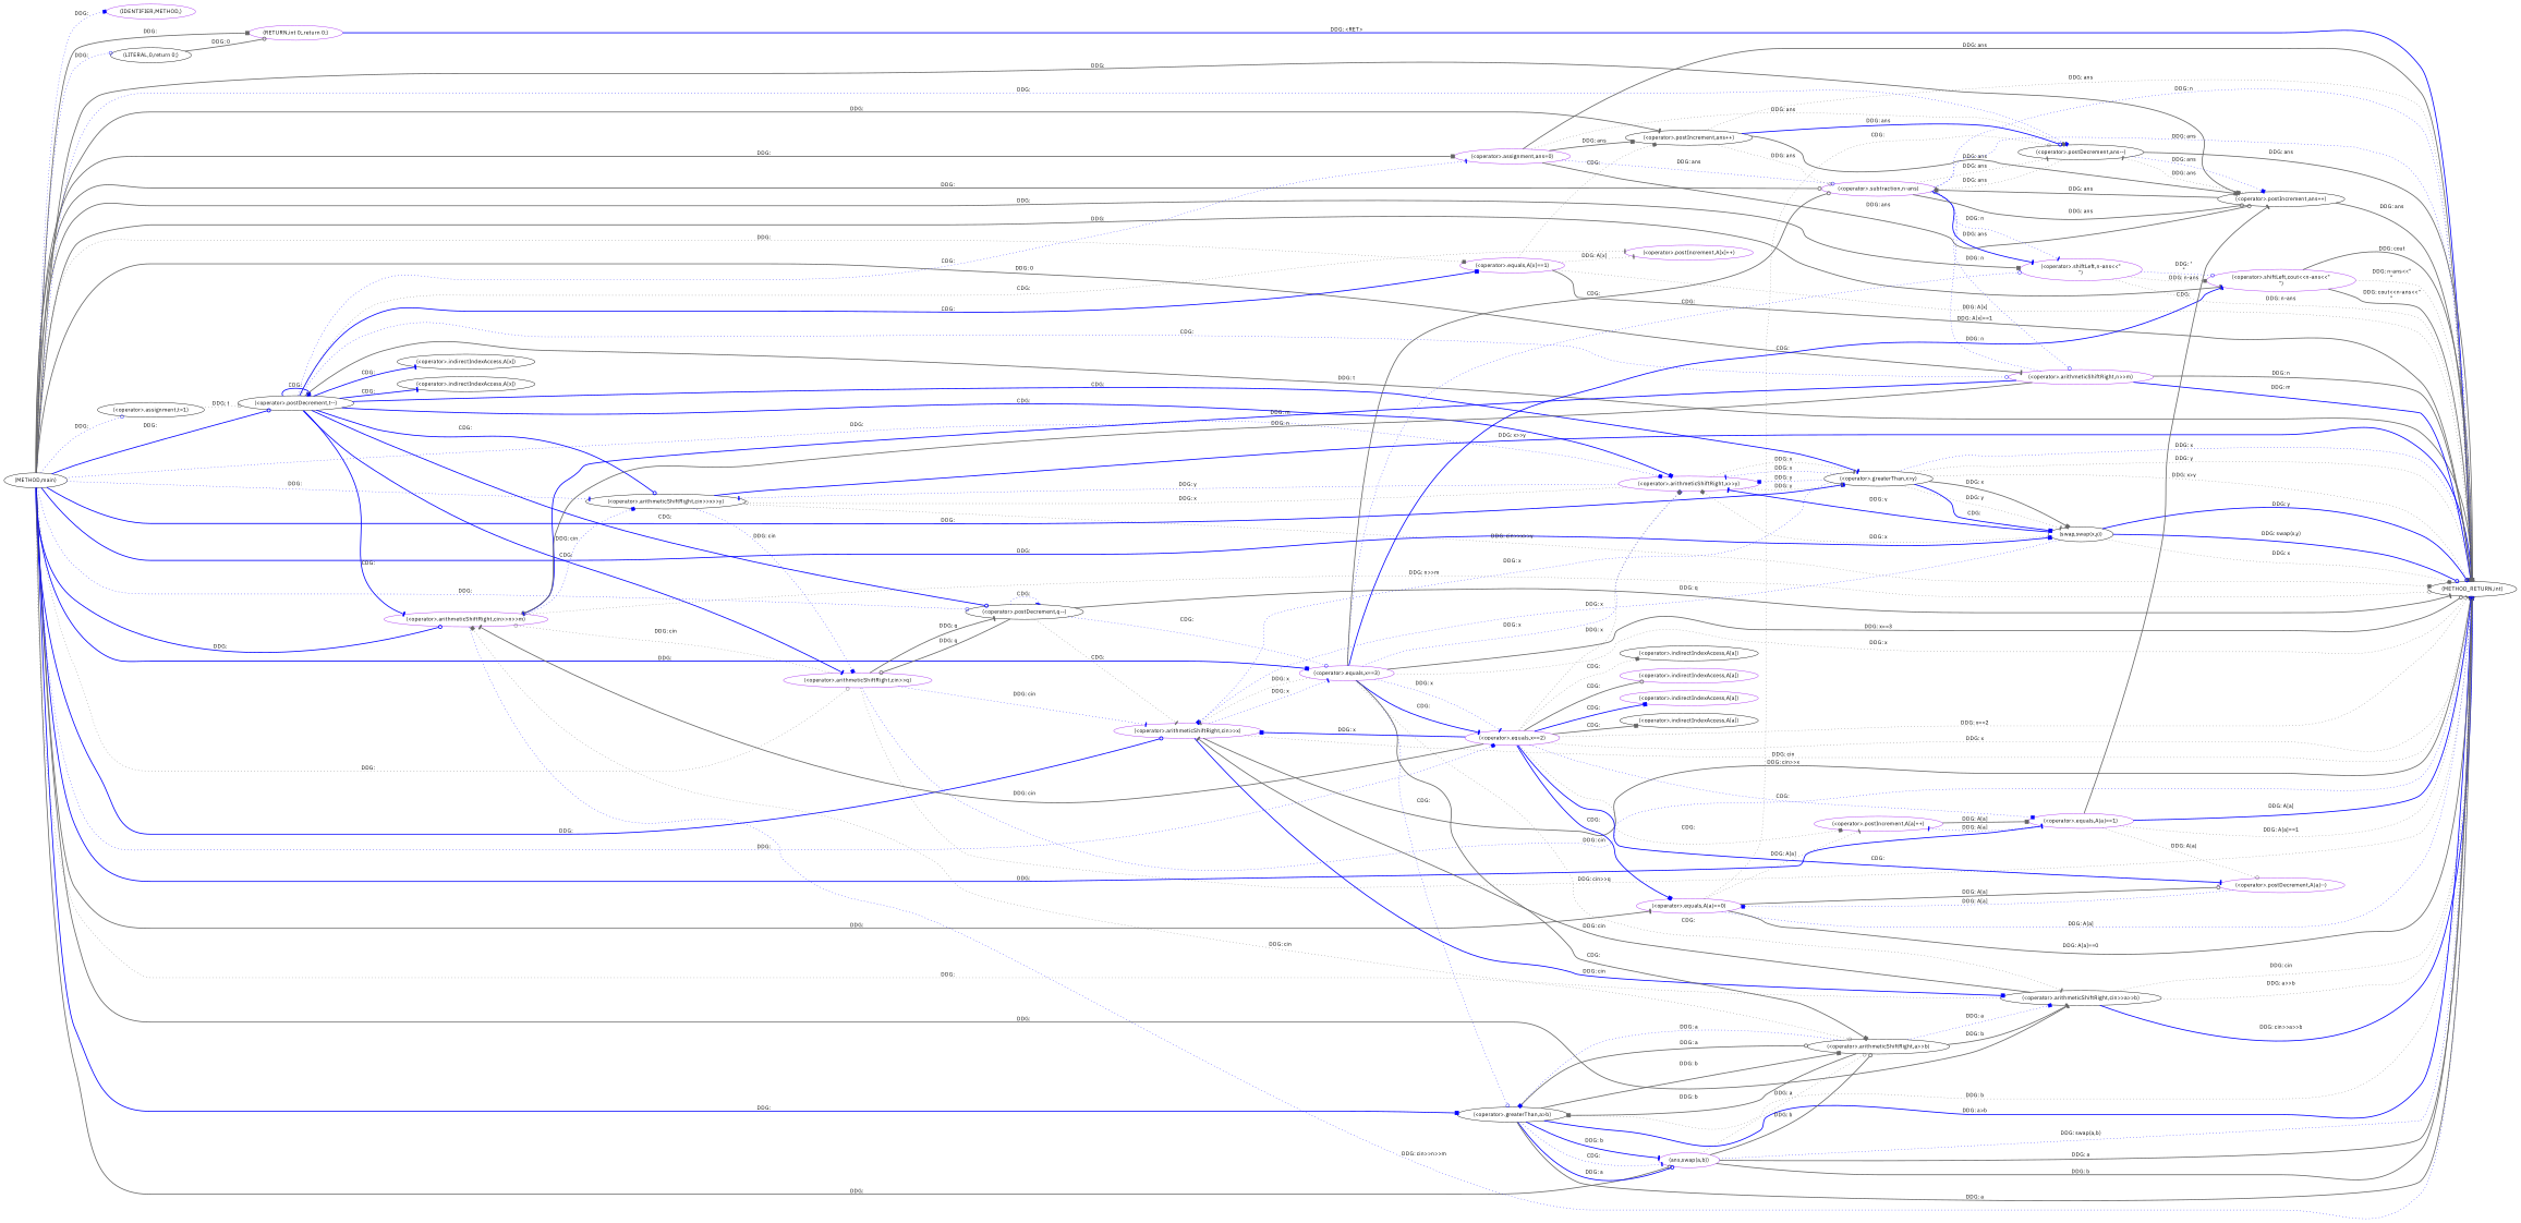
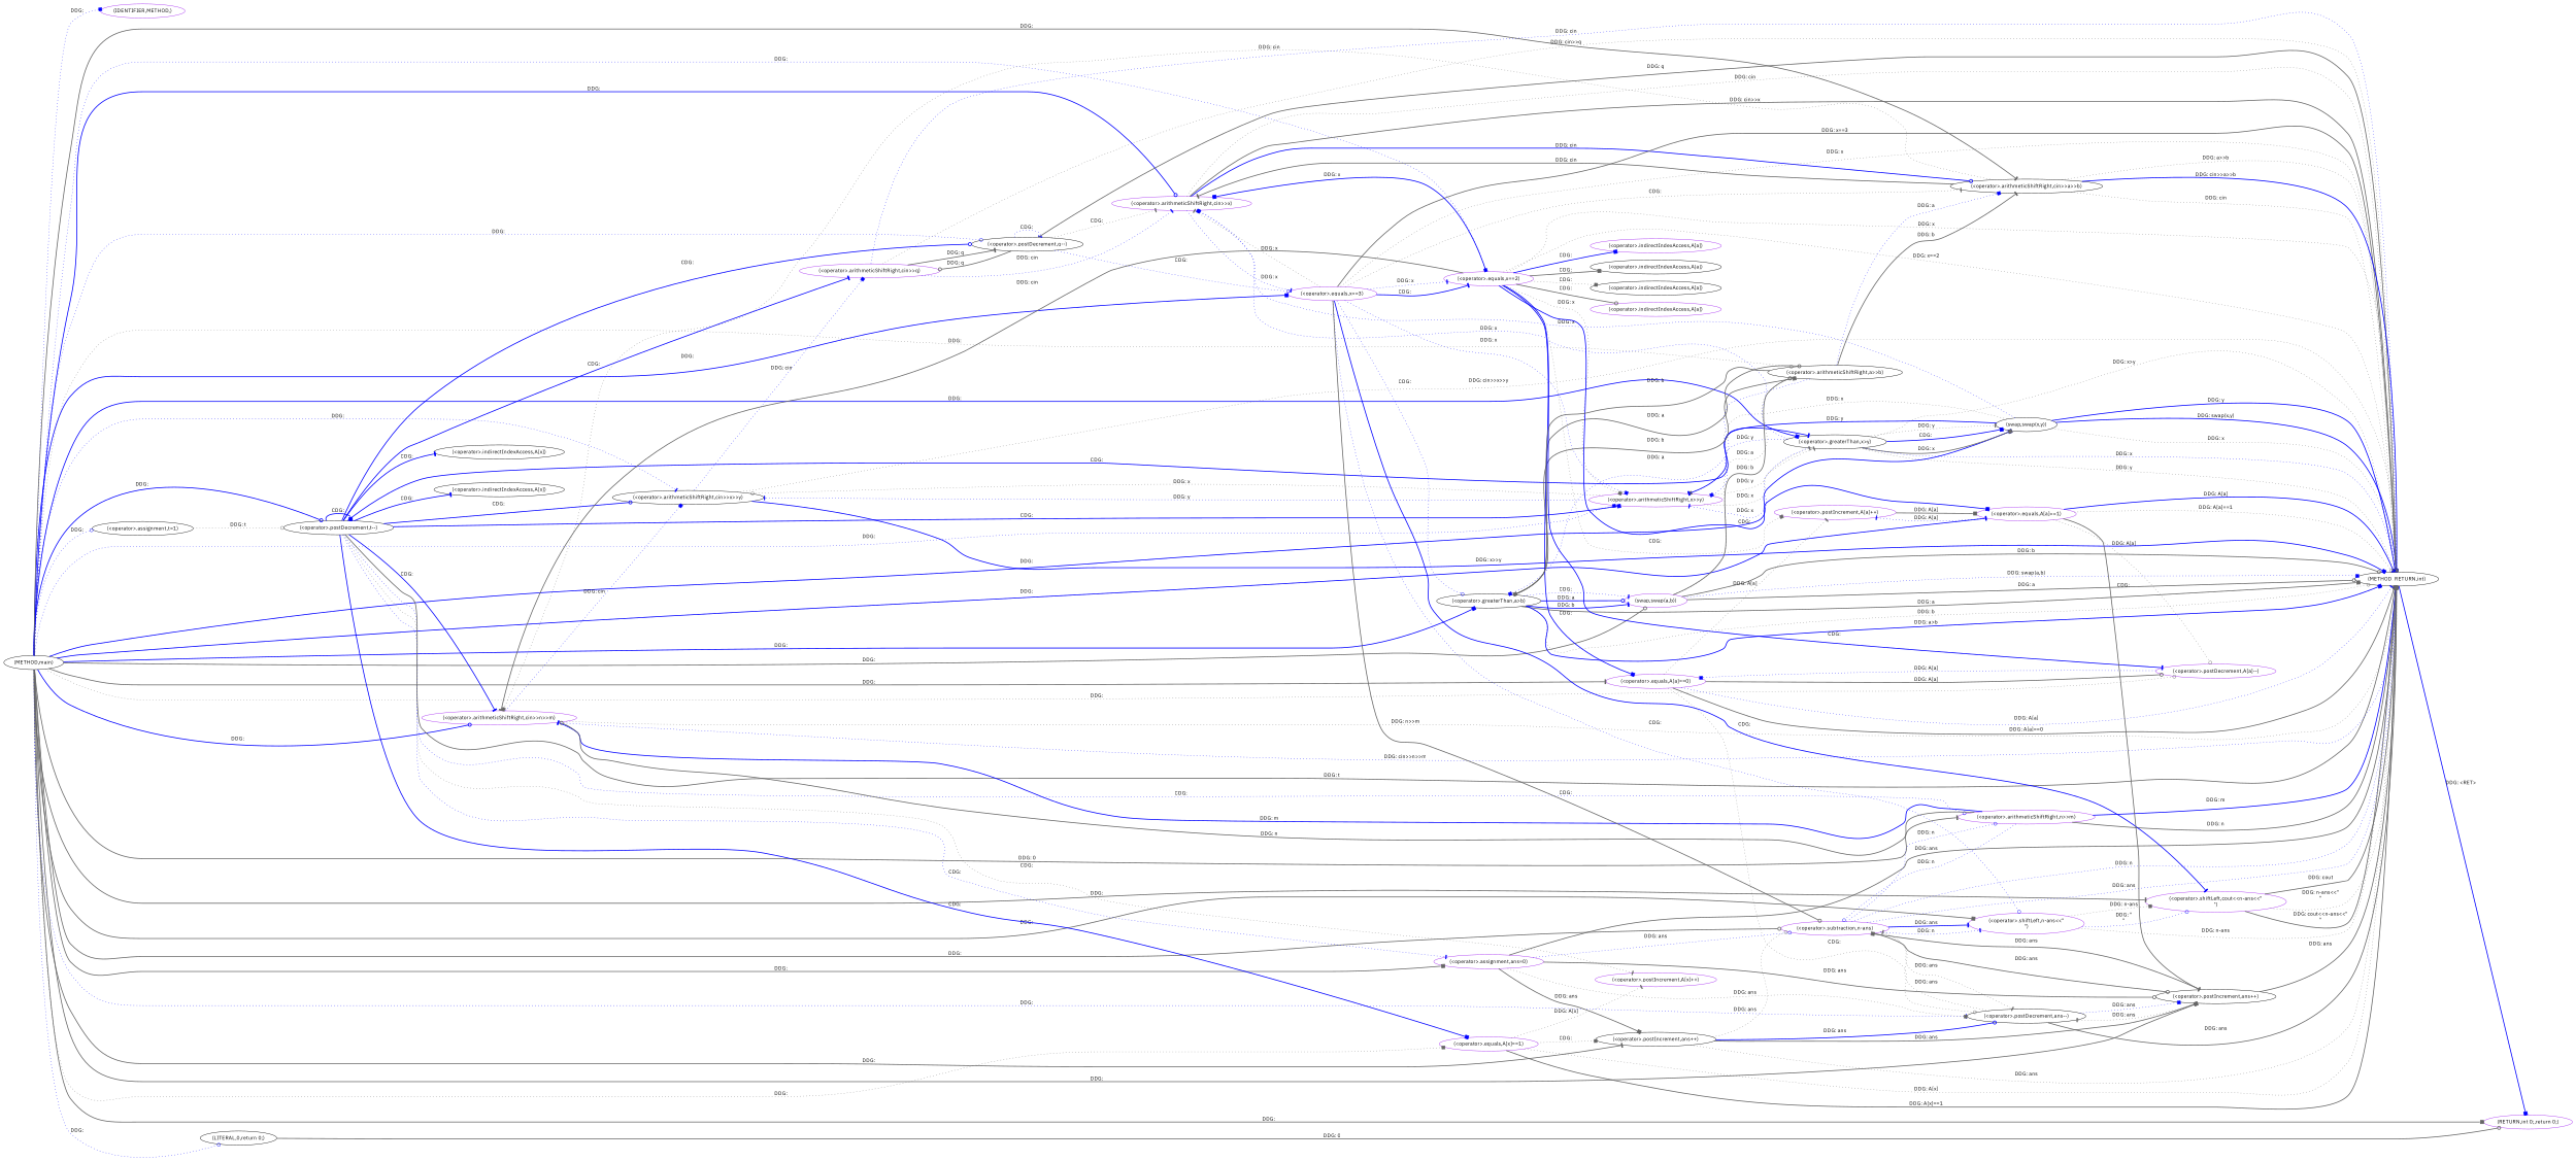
  digraph {
    fontname="IBM Plex Sans"
    rankdir=LR
    node [color=purple fontname="IBM Plex Sans"]
    edge [arrowhead=box color=gray40 fontname="IBM Plex Sans" style=dotted]
    n1 [color=black label="(METHOD,main)"]
    n2 [label="(IDENTIFIER,METHOD,)"]
    n3 [color=black label="(<operator>.assignment,t=1)"]
    n4 [label="(RETURN,int 0;,return 0;)"]
    n5 [color=black label="(<operator>.postDecrement,t--)"]
    n6 [color=black label="(LITERAL,0,return 0;)"]
    n7 [label="(<operator>.arithmeticShiftRight,cin>>n>>m)"]
    n8 [label="(<operator>.assignment,ans=0)"]
    n9 [label="(<operator>.arithmeticShiftRight,cin>>q)"]
    n10 [color=black label="(<operator>.arithmeticShiftRight,cin>>x>>y)"]
    n11 [color=black label="(<operator>.postDecrement,q--)"]
    n12 [label="(<operator>.arithmeticShiftRight,n>>m)"]
    n13 [color=black label="(<operator>.greaterThan,x>y)"]
    n14 [color=black label="(swap,swap(x,y))"]
    n15 [label="(<operator>.equals,A[x]==1)"]
    n16 [color=black label="(<operator>.postIncrement,ans++)"]
    n17 [label="(<operator>.arithmeticShiftRight,cin>>x)"]
    n18 [label="(<operator>.arithmeticShiftRight,x>>y)"]
    n19 [label="(<operator>.equals,x==3)"]
    n20 [label="(<operator>.shiftLeft,cout<<n-ans<<\"\n\")"]
    n21 [label="(<operator>.shiftLeft,n-ans<<\"\n\")"]
    n22 [color=black label="(<operator>.arithmeticShiftRight,cin>>a>>b)"]
    n23 [label="(<operator>.subtraction,n-ans)"]
    n24 [color=black label="(<operator>.greaterThan,a>b)"]
-   n25 [label="(ans,swap(a,b))"]
+   n25 [label="(swap,swap(a,b))"]
    n26 [label="(<operator>.equals,x==2)"]
    n27 [color=black label="(<operator>.arithmeticShiftRight,a>>b)"]
    n28 [label="(<operator>.equals,A[a]==0)"]
    n29 [color=black label="(<operator>.postDecrement,ans--)"]
    n30 [label="(<operator>.equals,A[a]==1)"]
    n31 [color=black label="(<operator>.postIncrement,ans++)"]
    n32 [color=black label="(METHOD_RETURN,int)"]
    n33 [label="(<operator>.postIncrement,A[x]++)"]
    n34 [color=black label="(<operator>.indirectIndexAccess,A[x])"]
    n35 [color=black label="(<operator>.indirectIndexAccess,A[x])"]
    n36 [label="(<operator>.postDecrement,A[a]--)"]
    n37 [label="(<operator>.postIncrement,A[a]++)"]
    n38 [label="(<operator>.indirectIndexAccess,A[a])"]
    n39 [color=black label="(<operator>.indirectIndexAccess,A[a])"]
    n40 [color=black label="(<operator>.indirectIndexAccess,A[a])"]
    n41 [label="(<operator>.indirectIndexAccess,A[a])"]
    n1 -> n2 [color=blue label="DDG: "]
    n1 -> n3 [arrowhead=odot color=blue label="DDG: "]
    n1 -> n4 [label="DDG: " style=bold]
    n1 -> n5 [arrowhead=odot color=blue label="DDG: " style=bold]
    n1 -> n6 [arrowhead=odot color=blue label="DDG: "]
    n1 -> n7 [arrowhead=odot color=blue label="DDG: " style=bold]
    n1 -> n8 [label="DDG: " style=bold]
-   n1 -> n9 [arrowhead=odot label="DDG: "]
+   n1 -> n36 [arrowhead=odot label="DDG: "]
    n1 -> n10 [arrowhead=tee color=blue label="DDG: "]
    n1 -> n11 [arrowhead=odot color=blue label="DDG: "]
    n1 -> n12 [arrowhead=tee label="DDG: 0" style=bold]
    n1 -> n13 [color=blue label="DDG: " style=bold]
    n1 -> n14 [color=blue label="DDG: " style=bold]
    n1 -> n15 [label="DDG: "]
    n1 -> n16 [arrowhead=tee label="DDG: " style=bold]
    n1 -> n17 [arrowhead=odot color=blue label="DDG: " style=bold]
    n1 -> n18 [color=blue label="DDG: "]
    n1 -> n19 [color=blue label="DDG: " style=bold]
    n1 -> n20 [arrowhead=tee label="DDG: " style=bold]
    n1 -> n21 [label="DDG: " style=bold]
    n1 -> n22 [arrowhead=tee label="DDG: " style=bold]
    n1 -> n23 [arrowhead=odot label="DDG: " style=bold]
    n1 -> n24 [color=blue label="DDG: " style=bold]
    n1 -> n25 [arrowhead=odot label="DDG: " style=bold]
    n1 -> n26 [color=blue label="DDG: "]
    n1 -> n27 [arrowhead=odot label="DDG: "]
    n1 -> n28 [arrowhead=tee label="DDG: " style=bold]
-   n1 -> n29 [color=blue label="DDG: "]
+   n1 -> n29 [arrowhead=tee color=blue label="DDG: "]
    n1 -> n30 [arrowhead=tee color=blue label="DDG: " style=bold]
    n1 -> n31 [label="DDG: " style=bold]
    n3 -> n5 [arrowhead=odot label="DDG: t"]
-   n4 -> n32 [color=blue label="DDG: <RET>" style=bold]
+   n32 -> n4 [color=blue label="DDG: <RET>" style=bold]
    n5 -> n5 [color=blue label="CDG: " style=bold]
    n5 -> n7 [arrowhead=tee color=blue label="CDG: " style=bold]
    n5 -> n8 [arrowhead=tee color=blue label="CDG: "]
    n5 -> n9 [arrowhead=tee color=blue label="CDG: " style=bold]
    n5 -> n10 [arrowhead=odot color=blue label="CDG: " style=bold]
    n5 -> n11 [arrowhead=odot color=blue label="CDG: " style=bold]
    n5 -> n12 [arrowhead=odot color=blue label="CDG: "]
    n5 -> n13 [arrowhead=tee color=blue label="CDG: " style=bold]
    n5 -> n15 [color=blue label="CDG: " style=bold]
    n5 -> n18 [color=blue label="CDG: " style=bold]
    n5 -> n32 [label="DDG: t" style=bold]
    n5 -> n33 [arrowhead=tee label="CDG: "]
    n5 -> n34 [arrowhead=tee color=blue label="CDG: " style=bold]
    n5 -> n35 [arrowhead=tee color=blue label="CDG: " style=bold]
    n6 -> n4 [arrowhead=odot label="DDG: 0" style=bold]
    n7 -> n10 [color=blue label="DDG: cin"]
    n7 -> n32 [arrowhead=odot label="DDG: n>>m"]
    n7 -> n32 [arrowhead=tee color=blue label="DDG: cin>>n>>m"]
    n8 -> n16 [label="DDG: ans" style=bold]
    n8 -> n23 [arrowhead=odot color=blue label="DDG: ans"]
    n8 -> n29 [label="DDG: ans"]
    n8 -> n31 [arrowhead=odot label="DDG: ans" style=bold]
    n8 -> n32 [label="DDG: ans" style=bold]
-   n9 -> n7 [arrowhead=odot label="DDG: cin"]
    n9 -> n11 [arrowhead=tee label="DDG: q" style=bold]
    n9 -> n17 [arrowhead=tee color=blue label="DDG: cin"]
    n9 -> n32 [arrowhead=tee color=blue label="DDG: cin"]
    n9 -> n32 [arrowhead=odot label="DDG: cin>>q"]
    n10 -> n9 [color=blue label="DDG: cin"]
    n10 -> n32 [color=blue label="DDG: x>>y" style=bold]
    n10 -> n32 [label="DDG: cin>>x>>y"]
    n11 -> n9 [arrowhead=odot label="DDG: q" style=bold]
    n11 -> n11 [arrowhead=tee color=blue label="CDG: "]
    n11 -> n17 [arrowhead=tee label="CDG: "]
    n11 -> n19 [arrowhead=odot color=blue label="CDG: "]
    n11 -> n32 [arrowhead=tee label="DDG: q" style=bold]
    n12 -> n7 [arrowhead=tee color=blue label="DDG: m" style=bold]
    n12 -> n7 [arrowhead=odot label="DDG: n" style=bold]
    n12 -> n23 [arrowhead=odot color=blue label="DDG: n"]
    n12 -> n32 [label="DDG: n" style=bold]
    n12 -> n32 [arrowhead=odot color=blue label="DDG: m" style=bold]
    n13 -> n14 [label="DDG: x" style=bold]
    n13 -> n14 [arrowhead=tee label="DDG: y"]
    n13 -> n14 [color=blue label="CDG: " style=bold]
    n13 -> n17 [color=blue label="DDG: x"]
    n13 -> n18 [arrowhead=tee color=blue label="DDG: x"]
    n13 -> n18 [color=blue label="DDG: y"]
    n13 -> n32 [arrowhead=tee color=blue label="DDG: x"]
    n13 -> n32 [label="DDG: y"]
    n13 -> n32 [label="DDG: x>y"]
    n14 -> n17 [color=blue label="DDG: x"]
    n14 -> n18 [label="DDG: x"]
    n14 -> n18 [arrowhead=tee color=blue label="DDG: y" style=bold]
    n14 -> n32 [label="DDG: x"]
    n14 -> n32 [arrowhead=odot color=blue label="DDG: y" style=bold]
    n14 -> n32 [arrowhead=odot color=blue label="DDG: swap(x,y)" style=bold]
    n15 -> n16 [label="CDG: "]
    n15 -> n32 [label="DDG: A[x]"]
    n15 -> n32 [arrowhead=odot label="DDG: A[x]==1" style=bold]
    n15 -> n33 [arrowhead=tee label="DDG: A[x]"]
    n16 -> n23 [arrowhead=odot label="DDG: ans"]
    n16 -> n29 [arrowhead=odot color=blue label="DDG: ans" style=bold]
    n16 -> n31 [label="DDG: ans" style=bold]
    n16 -> n32 [label="DDG: ans"]
    n17 -> n19 [arrowhead=tee color=blue label="DDG: x"]
-   n17 -> n22 [color=blue label="DDG: cin" style=bold]
+   n17 -> n22 [arrowhead=odot color=blue label="DDG: cin" style=bold]
    n17 -> n32 [label="DDG: cin"]
    n17 -> n32 [arrowhead=odot label="DDG: cin>>x" style=bold]
    n18 -> n10 [arrowhead=tee color=blue label="DDG: y"]
    n18 -> n10 [arrowhead=odot label="DDG: x"]
    n18 -> n13 [arrowhead=tee label="DDG: x"]
    n18 -> n13 [arrowhead=tee label="DDG: y"]
    n19 -> n17 [arrowhead=tee label="DDG: x"]
    n19 -> n18 [color=blue label="DDG: x"]
    n19 -> n20 [arrowhead=tee color=blue label="CDG: " style=bold]
    n19 -> n21 [arrowhead=odot color=blue label="CDG: "]
    n19 -> n22 [arrowhead=tee label="CDG: "]
    n19 -> n23 [arrowhead=odot label="CDG: " style=bold]
    n19 -> n24 [arrowhead=odot color=blue label="CDG: "]
    n19 -> n26 [arrowhead=tee color=blue label="DDG: x"]
    n19 -> n26 [arrowhead=tee color=blue label="CDG: " style=bold]
-   n19 -> n27 [label="CDG: " style=bold]
    n19 -> n32 [arrowhead=odot label="DDG: x"]
    n19 -> n32 [arrowhead=odot label="DDG: x==3" style=bold]
    n20 -> n32 [arrowhead=tee label="DDG: n-ans<<\"\n\""]
    n20 -> n32 [arrowhead=odot label="DDG: cout<<n-ans<<\"\n\"" style=bold]
    n20 -> n32 [label="DDG: cout" style=bold]
    n21 -> n20 [label="DDG: n-ans"]
    n21 -> n20 [arrowhead=odot color=blue label="DDG: \"\n\""]
    n21 -> n32 [arrowhead=tee label="DDG: n-ans"]
    n22 -> n7 [label="DDG: cin"]
    n22 -> n17 [arrowhead=tee label="DDG: cin" style=bold]
    n22 -> n32 [arrowhead=tee label="DDG: cin"]
    n22 -> n32 [arrowhead=tee label="DDG: a>>b"]
    n22 -> n32 [arrowhead=odot color=blue label="DDG: cin>>a>>b" style=bold]
    n23 -> n12 [arrowhead=odot color=blue label="DDG: n"]
    n23 -> n21 [arrowhead=tee color=blue label="DDG: ans" style=bold]
    n23 -> n21 [arrowhead=tee color=blue label="DDG: n"]
    n23 -> n29 [arrowhead=tee label="DDG: ans"]
    n23 -> n31 [arrowhead=odot label="DDG: ans" style=bold]
    n23 -> n32 [arrowhead=tee color=blue label="DDG: n"]
    n23 -> n32 [arrowhead=odot color=blue label="DDG: ans"]
    n24 -> n25 [arrowhead=odot color=blue label="DDG: a" style=bold]
    n24 -> n25 [arrowhead=tee color=blue label="DDG: b" style=bold]
    n24 -> n25 [arrowhead=tee color=blue label="CDG: "]
    n24 -> n27 [arrowhead=odot label="DDG: a" style=bold]
    n24 -> n27 [label="DDG: b" style=bold]
    n24 -> n32 [label="DDG: a" style=bold]
    n24 -> n32 [arrowhead=odot label="DDG: b"]
    n24 -> n32 [color=blue label="DDG: a>b" style=bold]
    n25 -> n27 [arrowhead=odot label="DDG: a"]
    n25 -> n27 [arrowhead=odot label="DDG: b" style=bold]
    n25 -> n32 [arrowhead=odot label="DDG: a" style=bold]
    n25 -> n32 [arrowhead=odot label="DDG: b" style=bold]
    n25 -> n32 [color=blue label="DDG: swap(a,b)"]
    n26 -> n7 [arrowhead=tee label="DDG: cin" style=bold]
    n26 -> n17 [color=blue label="DDG: x" style=bold]
    n26 -> n18 [label="DDG: x"]
    n26 -> n28 [color=blue label="CDG: " style=bold]
-   n26 -> n30 [color=blue label="CDG: "]
+   n26 -> n30 [color=blue label="CDG: " style=bold]
    n26 -> n32 [arrowhead=odot label="DDG: x"]
    n26 -> n32 [arrowhead=tee label="DDG: x==2"]
    n26 -> n36 [arrowhead=tee color=blue label="CDG: " style=bold]
    n26 -> n37 [label="CDG: "]
    n26 -> n38 [color=blue label="CDG: " style=bold]
    n26 -> n39 [label="CDG: " style=bold]
    n26 -> n40 [label="CDG: "]
    n26 -> n41 [arrowhead=odot label="CDG: " style=bold]
    n27 -> n22 [arrowhead=tee label="DDG: b" style=bold]
    n27 -> n22 [color=blue label="DDG: a"]
    n27 -> n24 [color=blue label="DDG: a"]
    n27 -> n24 [label="DDG: b" style=bold]
    n28 -> n29 [arrowhead=odot label="CDG: "]
    n28 -> n32 [arrowhead=tee color=blue label="DDG: A[a]"]
    n28 -> n32 [arrowhead=odot label="DDG: A[a]==0" style=bold]
    n28 -> n36 [arrowhead=odot label="DDG: A[a]" style=bold]
    n28 -> n37 [arrowhead=tee label="DDG: A[a]"]
    n29 -> n23 [arrowhead=tee label="DDG: ans"]
    n29 -> n31 [color=blue label="DDG: ans"]
    n29 -> n32 [label="DDG: ans" style=bold]
    n30 -> n31 [arrowhead=tee label="CDG: " style=bold]
    n30 -> n32 [arrowhead=tee color=blue label="DDG: A[a]" style=bold]
    n30 -> n32 [arrowhead=odot label="DDG: A[a]==1"]
    n30 -> n36 [arrowhead=odot label="DDG: A[a]"]
    n30 -> n37 [arrowhead=tee color=blue label="DDG: A[a]"]
    n31 -> n23 [label="DDG: ans" style=bold]
    n31 -> n29 [arrowhead=tee label="DDG: ans"]
    n31 -> n32 [arrowhead=tee label="DDG: ans" style=bold]
    n36 -> n28 [color=blue label="DDG: A[a]"]
    n37 -> n30 [label="DDG: A[a]" style=bold]
  }
